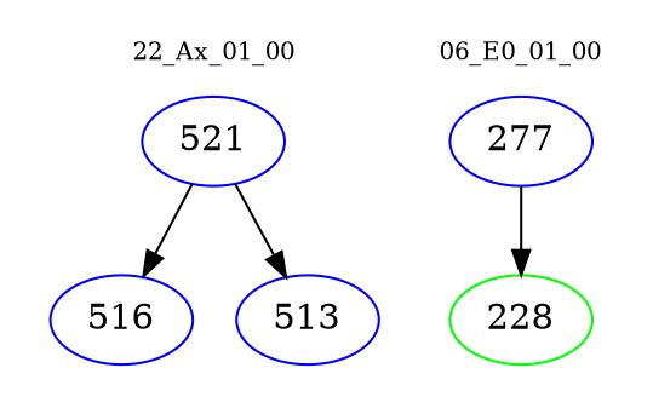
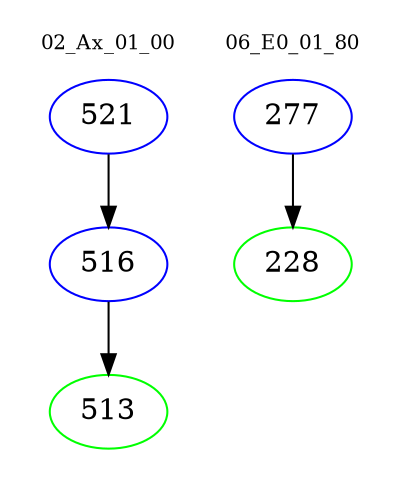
  digraph {
    node [color=blue]
    edge [color=black]
    n1 [label=516]
-   n2 [label=513]
+   n2 [color=green label=513]
    n3 [label=521]
    n4 [label=277]
    n5 [color=green label=228]
    subgraph cluster_1 {
      color=white
      fontsize=10
-     label="22_Ax_01_00"
+     label="02_Ax_01_00"
      n1
      n2
      n3
    }
    subgraph cluster_2 {
      color=white
      fontsize=10
-     label="06_E0_01_00"
+     label="06_E0_01_80"
      n4
      n5
    }
-   n3 -> n2
+   n1 -> n2
    n3 -> n1
    n4 -> n5
  }
